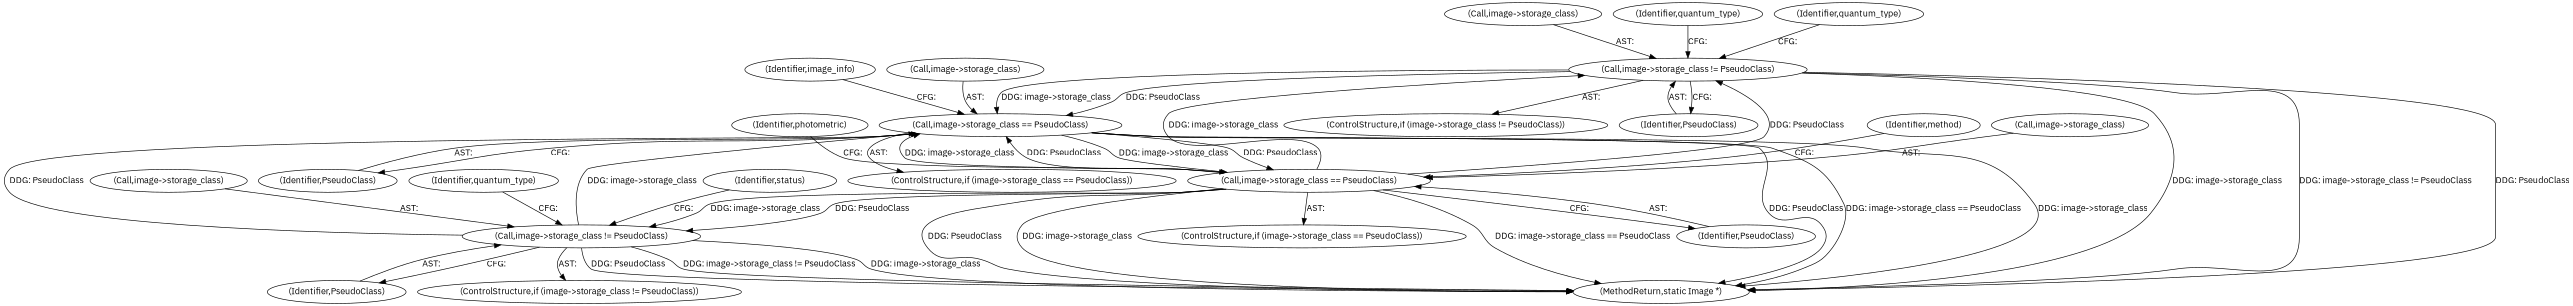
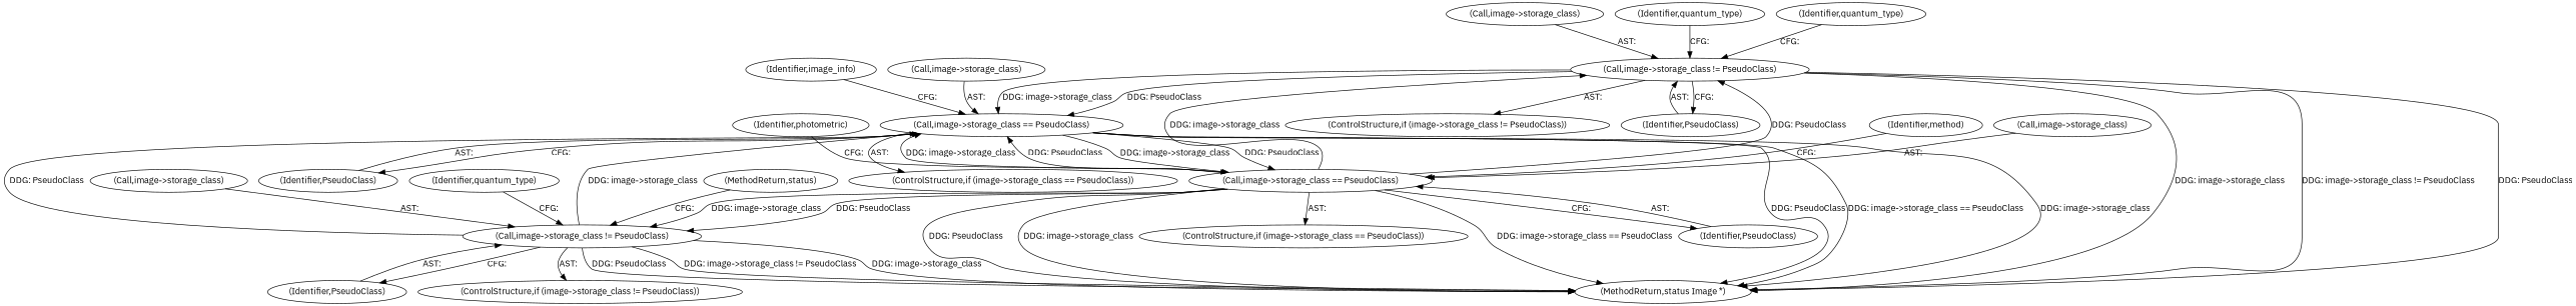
  digraph {
    fontname="IBM Plex Sans"
    node [fontname="IBM Plex Sans"]
    edge [fontname="IBM Plex Sans"]
    n1 [label="(Call,image->storage_class != PseudoClass)"]
    n2 [label="(Call,image->storage_class == PseudoClass)"]
-   n3 [label="(MethodReturn,static Image *)"]
+   n3 [label="(MethodReturn,status Image *)"]
    n4 [label="(ControlStructure,if (image->storage_class != PseudoClass))"]
    n5 [label="(Identifier,PseudoClass)"]
    n6 [label="(Call,image->storage_class == PseudoClass)"]
    n7 [label="(ControlStructure,if (image->storage_class == PseudoClass))"]
    n8 [label="(Identifier,PseudoClass)"]
    n9 [label="(Call,image->storage_class != PseudoClass)"]
    n10 [label="(Identifier,PseudoClass)"]
    n11 [label="(ControlStructure,if (image->storage_class == PseudoClass))"]
    n12 [label="(ControlStructure,if (image->storage_class != PseudoClass))"]
    n13 [label="(Identifier,PseudoClass)"]
    n14 [label="(Call,image->storage_class)"]
    n15 [label="(Identifier,method)"]
    n16 [label="(Call,image->storage_class)"]
    n17 [label="(Call,image->storage_class)"]
    n18 [label="(Identifier,photometric)"]
    n19 [label="(Identifier,quantum_type)"]
    n20 [label="(Identifier,quantum_type)"]
    n21 [label="(Call,image->storage_class)"]
-   n22 [label="(Identifier,status)"]
+   n22 [label="(MethodReturn,status)"]
    n23 [label="(Identifier,image_info)"]
    n24 [label="(Identifier,quantum_type)"]
    n1 -> n2 [label="DDG: image->storage_class"]
    n1 -> n2 [label="DDG: PseudoClass"]
    n1 -> n3 [label="DDG: image->storage_class != PseudoClass"]
    n1 -> n3 [label="DDG: PseudoClass"]
    n1 -> n3 [label="DDG: image->storage_class"]
    n1 -> n4 [label="AST: "]
    n1 -> n5 [label="CFG: "]
    n2 -> n3 [label="DDG: image->storage_class"]
    n2 -> n3 [label="DDG: PseudoClass"]
    n2 -> n3 [label="DDG: image->storage_class == PseudoClass"]
    n2 -> n6 [label="DDG: image->storage_class"]
    n2 -> n6 [label="DDG: PseudoClass"]
    n2 -> n7 [label="AST: "]
    n2 -> n8 [label="CFG: "]
    n5 -> n1 [label="AST: "]
    n6 -> n1 [label="DDG: image->storage_class"]
    n6 -> n1 [label="DDG: PseudoClass"]
    n6 -> n2 [label="DDG: image->storage_class"]
    n6 -> n2 [label="DDG: PseudoClass"]
    n6 -> n3 [label="DDG: image->storage_class == PseudoClass"]
    n6 -> n3 [label="DDG: PseudoClass"]
    n6 -> n3 [label="DDG: image->storage_class"]
    n6 -> n9 [label="DDG: image->storage_class"]
    n6 -> n9 [label="DDG: PseudoClass"]
    n6 -> n10 [label="CFG: "]
    n6 -> n11 [label="AST: "]
    n8 -> n2 [label="AST: "]
    n9 -> n2 [label="DDG: image->storage_class"]
    n9 -> n2 [label="DDG: PseudoClass"]
    n9 -> n3 [label="DDG: image->storage_class != PseudoClass"]
    n9 -> n3 [label="DDG: image->storage_class"]
    n9 -> n3 [label="DDG: PseudoClass"]
    n9 -> n12 [label="AST: "]
    n9 -> n13 [label="CFG: "]
    n10 -> n6 [label="AST: "]
    n13 -> n9 [label="AST: "]
    n14 -> n1 [label="AST: "]
    n15 -> n6 [label="CFG: "]
    n16 -> n6 [label="AST: "]
    n17 -> n9 [label="AST: "]
    n18 -> n6 [label="CFG: "]
    n19 -> n1 [label="CFG: "]
    n20 -> n9 [label="CFG: "]
    n21 -> n2 [label="AST: "]
    n22 -> n9 [label="CFG: "]
    n23 -> n2 [label="CFG: "]
    n24 -> n1 [label="CFG: "]
  }
